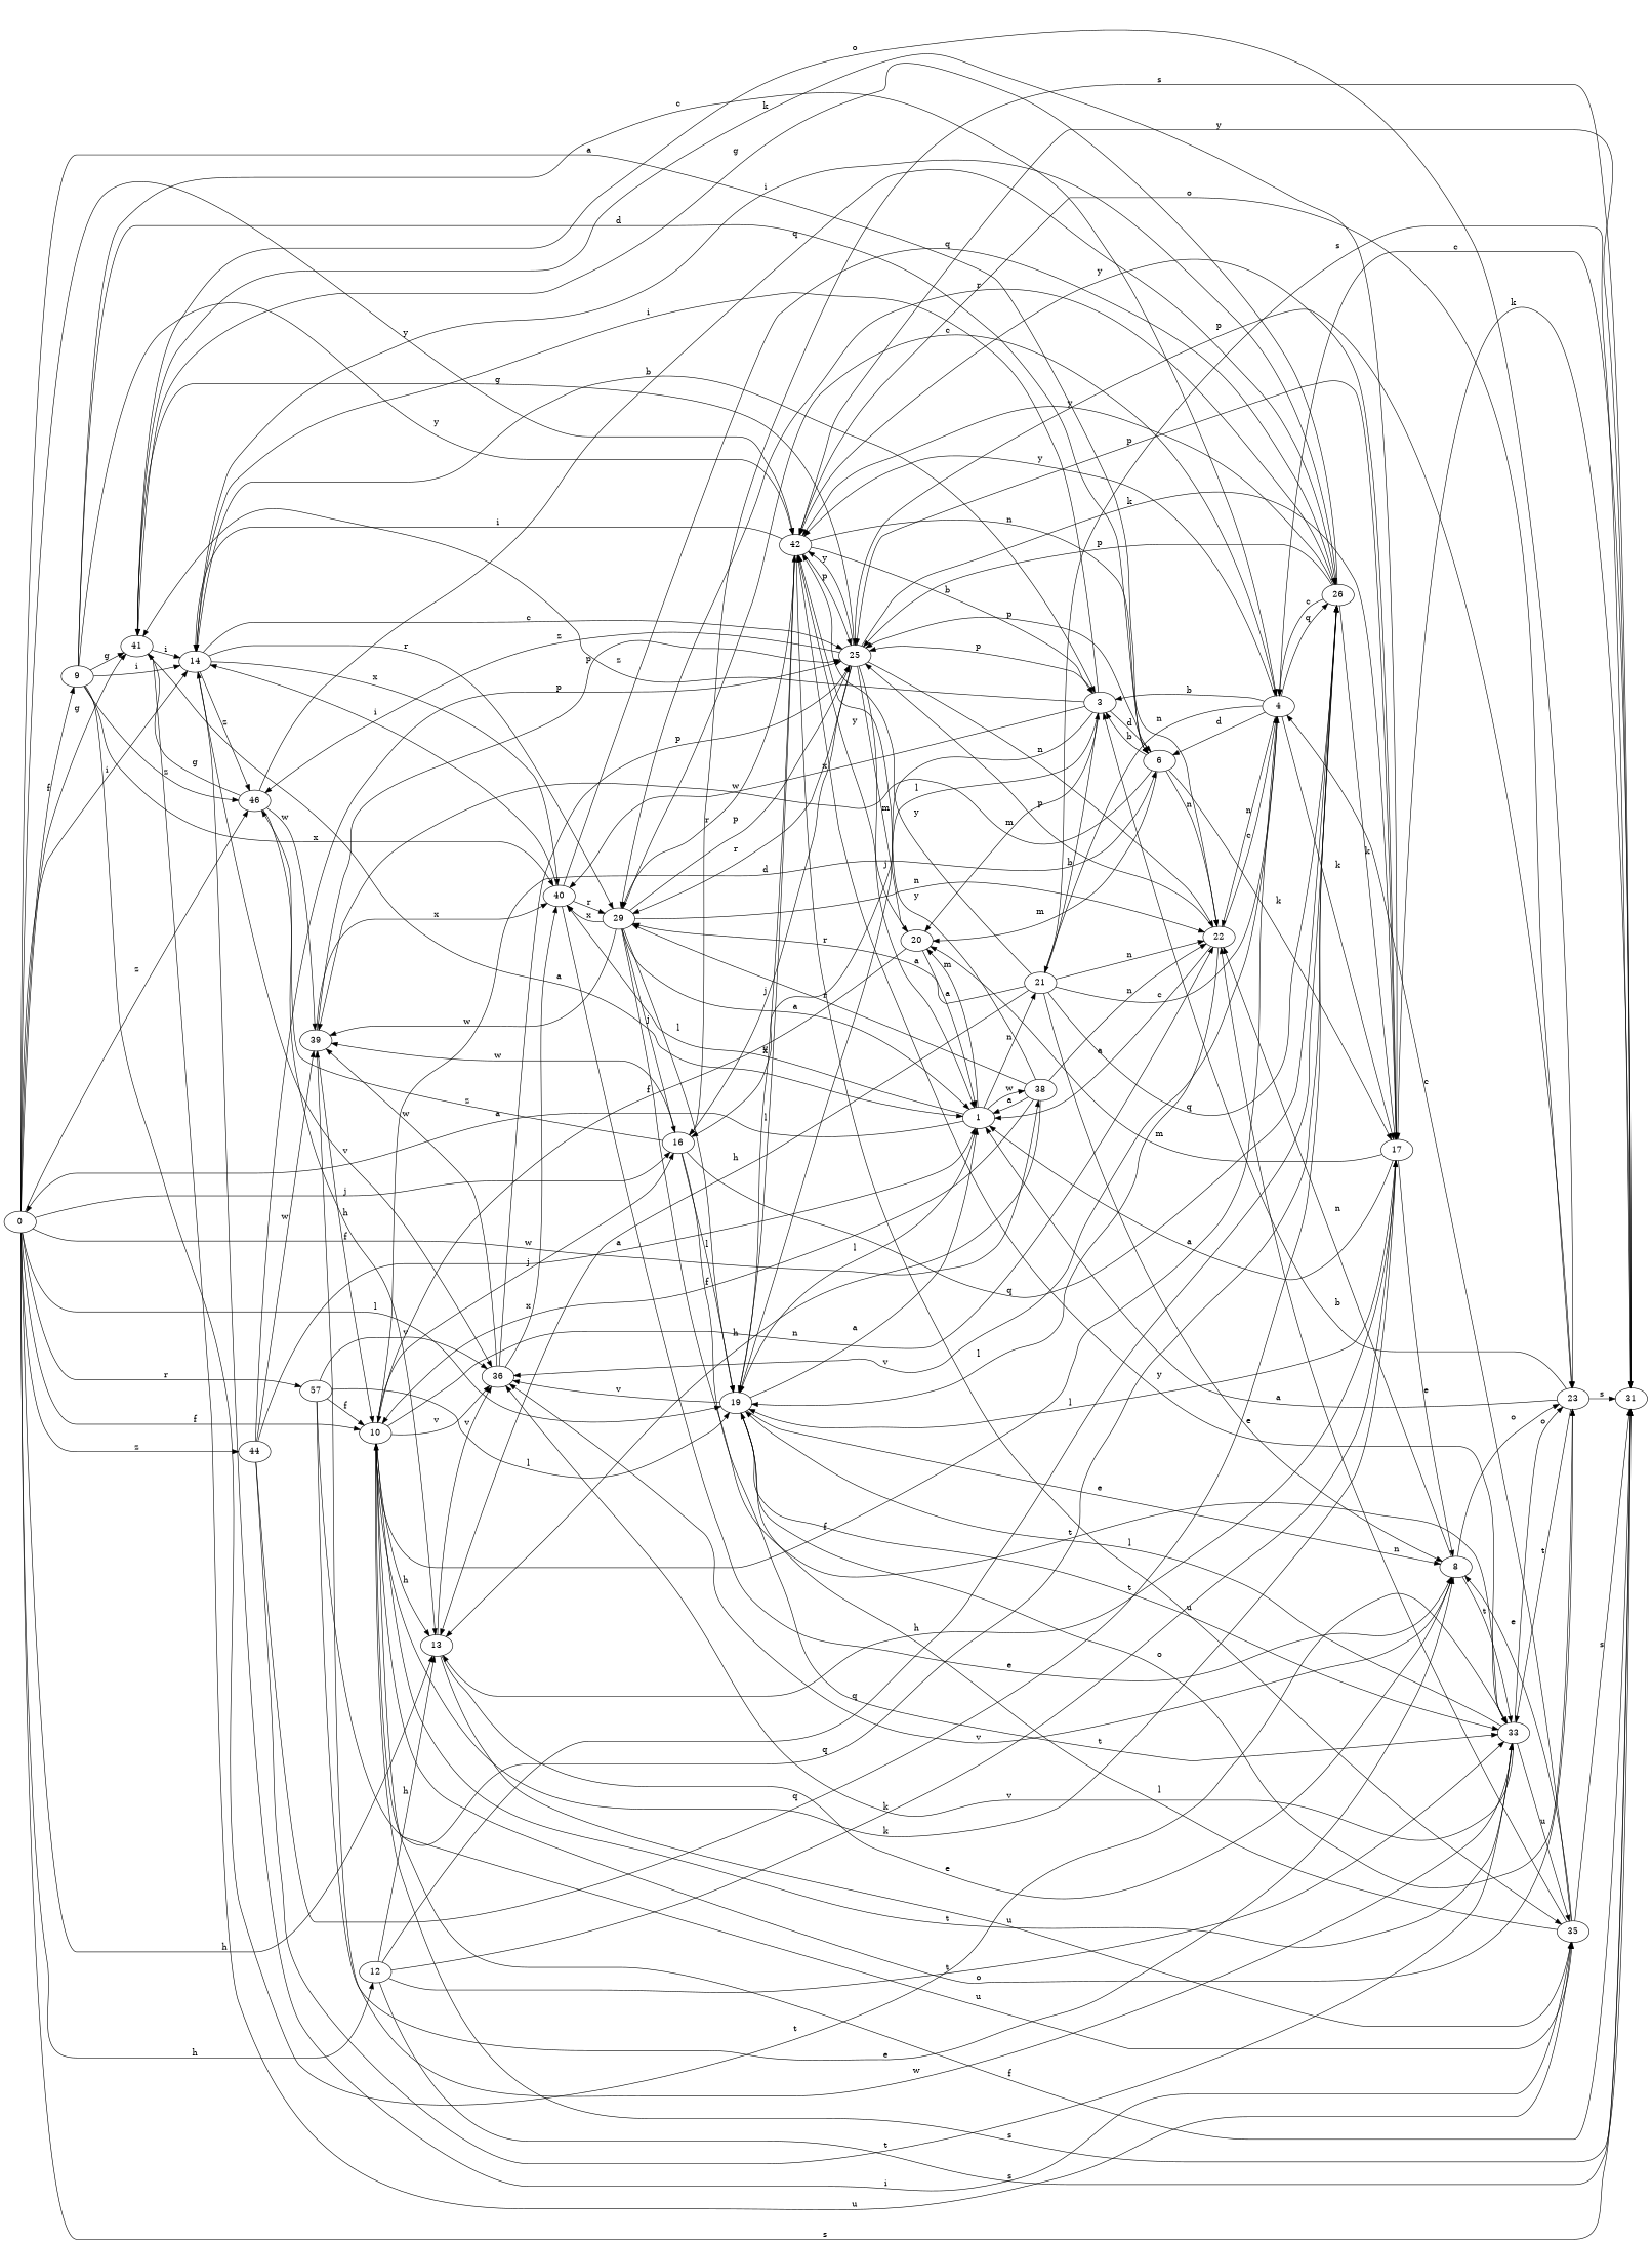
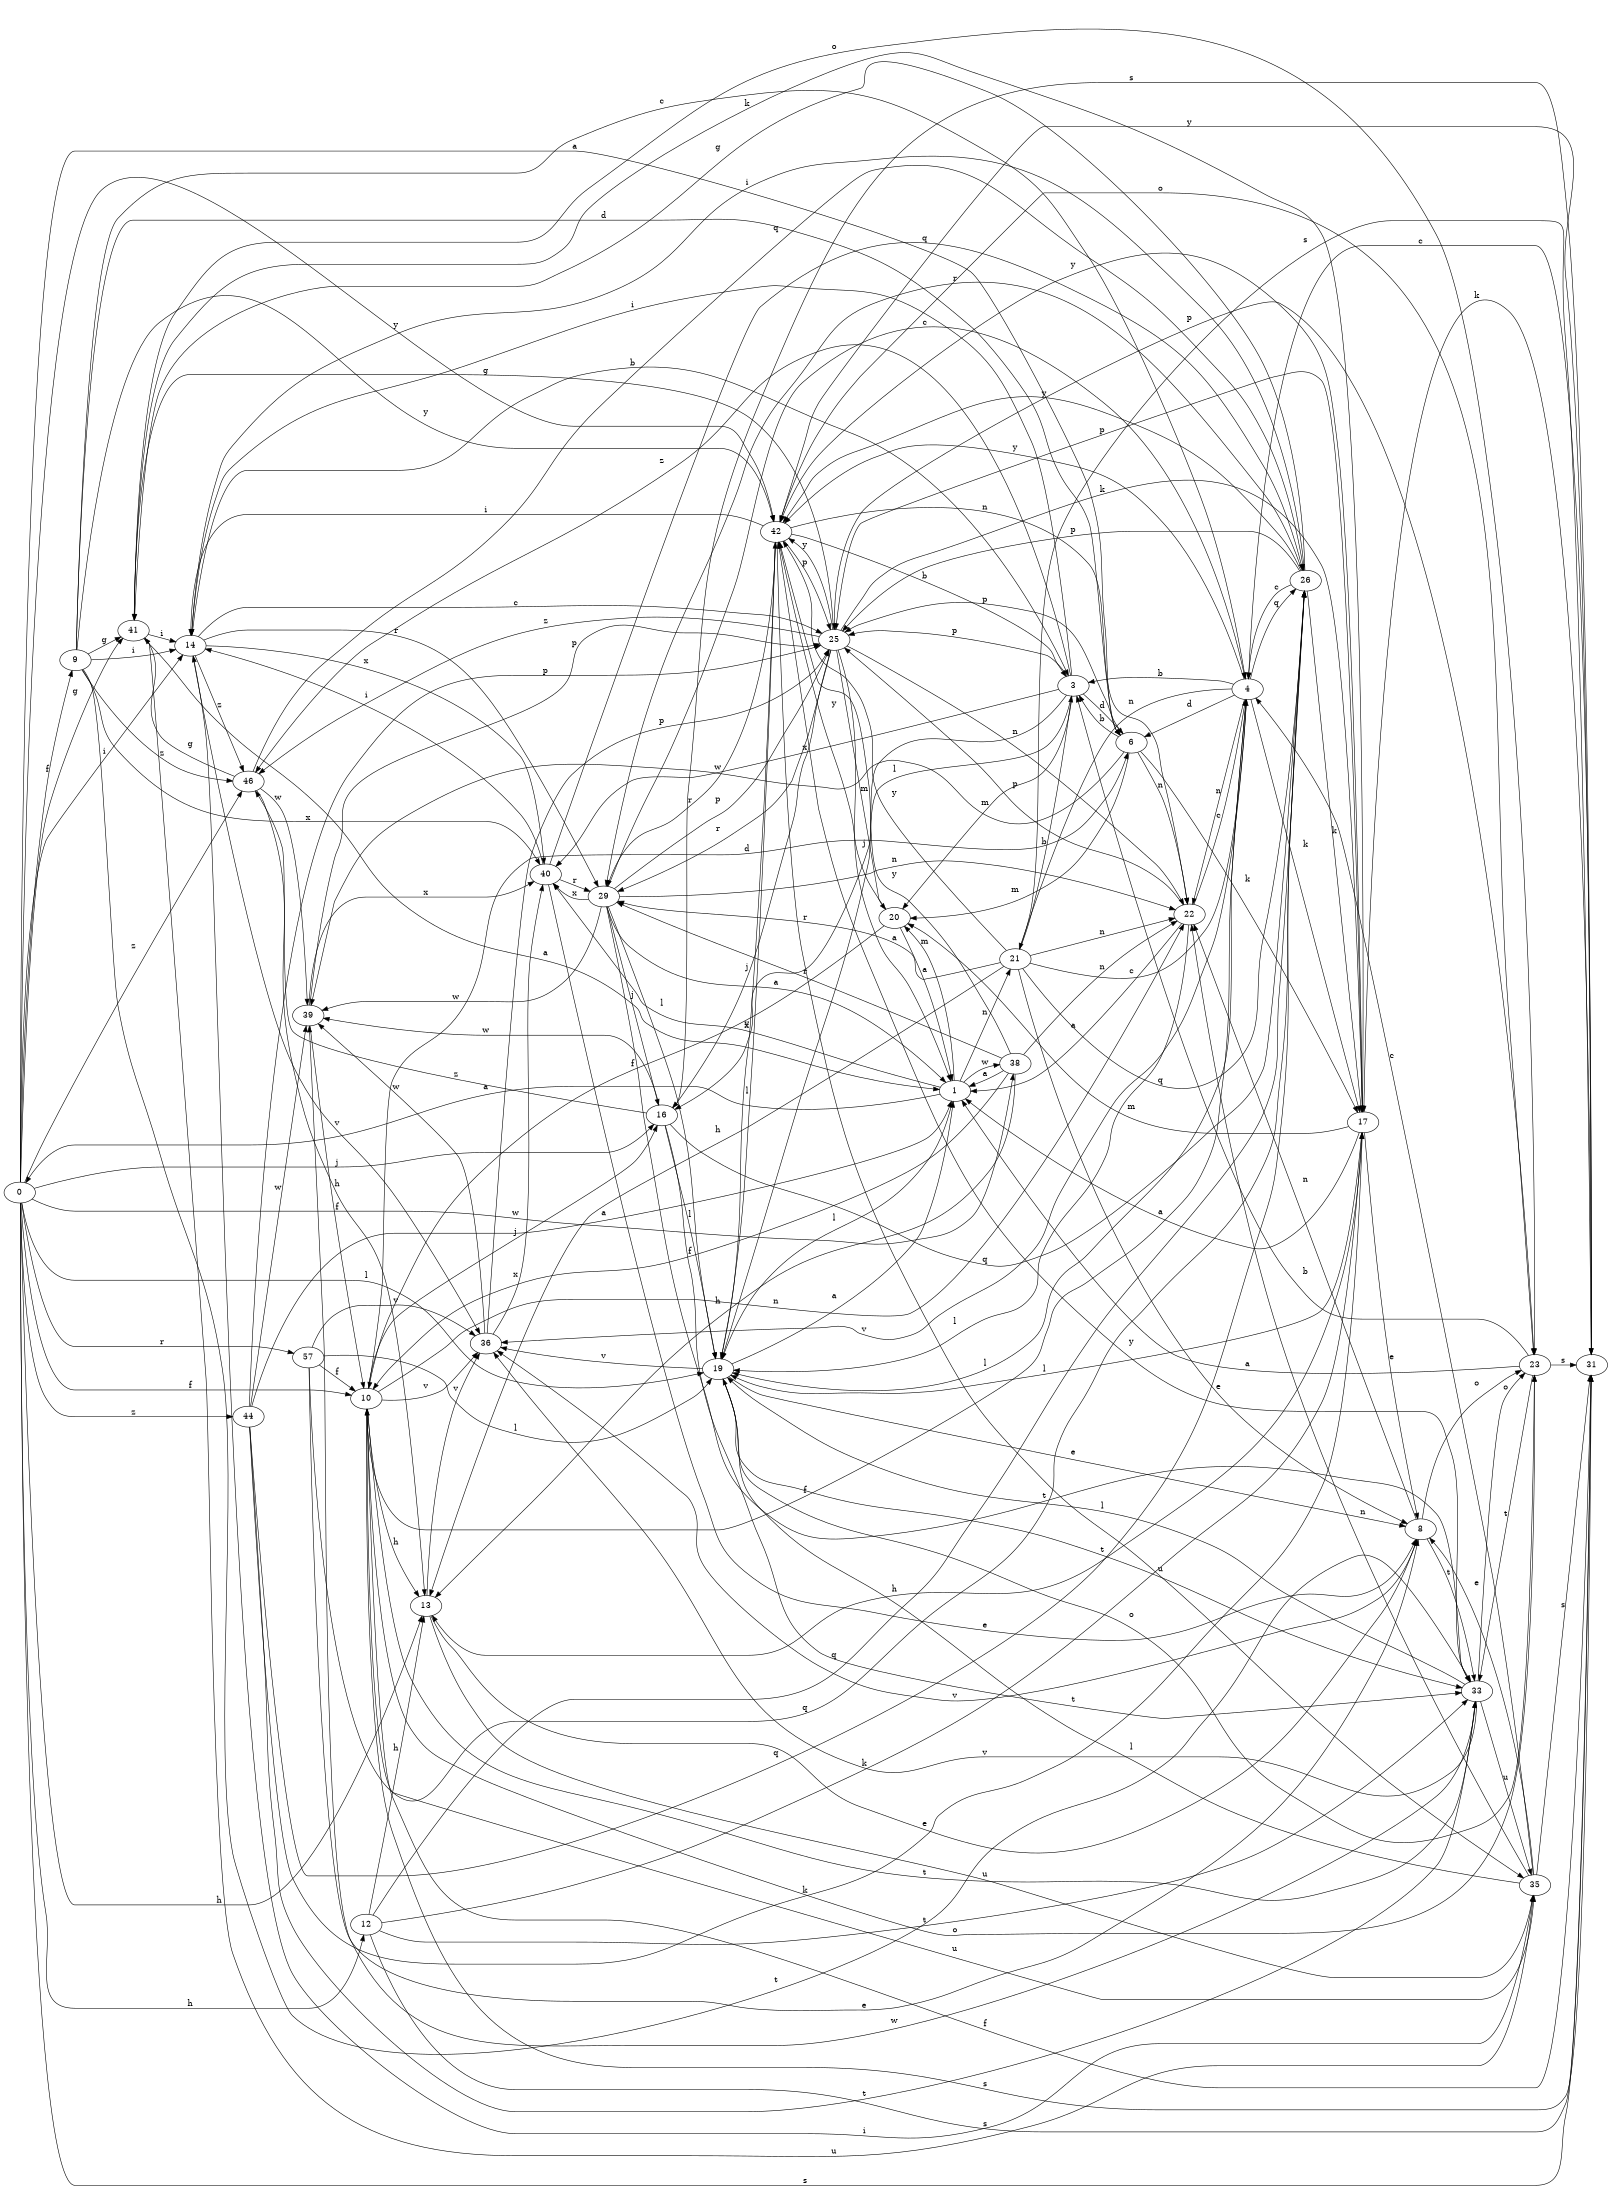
  strict digraph {
    rankdir=LR
    0
    9
    10
    n4 [label=41]
    12
    13
    14
    16
    19
    n10 [label=57]
    31
    38
    42
    44
    46
    6
    40
    4
    33
    22
    36
    23
    35
    1
    17
    26
    8
    3
    25
    29
    39
    20
    21
    0 -> 9 [label=f]
    0 -> 10 [label=f]
    0 -> n4 [label=g]
    0 -> 12 [label=h]
    0 -> 13 [label=h]
    0 -> 14 [label=i]
    0 -> 16 [label=j]
    0 -> 19 [label=l]
    0 -> n10 [label=r]
    0 -> 31 [label=s]
    0 -> 38 [label=w]
    0 -> 42 [label=y]
    0 -> 44 [label=z]
    0 -> 46 [label=z]
    0 -> 6 [label=a]
    9 -> n4 [label=g]
    9 -> 14 [label=i]
    9 -> 42 [label=y]
    9 -> 46 [label=z]
    9 -> 6 [label=d]
    9 -> 40 [label=x]
    9 -> 4 [label=c]
    9 -> 33 [label=t]
    10 -> 13 [label=h]
    10 -> 16 [label=j]
    10 -> 31 [label=s]
    10 -> 6 [label=d]
    10 -> 33 [label=t]
    10 -> 22 [label=n]
    10 -> 36 [label=v]
    10 -> 23 [label=o]
    10 -> 35 [label=u]
    n4 -> 14 [label=i]
    n4 -> 23 [label=o]
    n4 -> 35 [label=u]
    n4 -> 1 [label=a]
    n4 -> 17 [label=k]
    12 -> 13 [label=h]
    12 -> 31 [label=s]
    12 -> 33 [label=t]
    12 -> 17 [label=k]
    12 -> 26 [label=q]
    13 -> 36 [label=v]
    13 -> 35 [label=u]
    13 -> 8 [label=e]
    14 -> 46 [label=z]
    14 -> 40 [label=x]
    14 -> 36 [label=v]
    14 -> 3 [label=b]
    14 -> 25 [label=c]
    14 -> 29 [label=r]
    16 -> 19 [label=l]
    16 -> 31 [label=s]
    16 -> 46 [label=z]
    16 -> 33 [label=t]
    16 -> 26 [label=q]
    16 -> 39 [label=w]
    19 -> 42 [label=y]
    19 -> 33 [label=t]
    19 -> 36 [label=v]
    19 -> 23 [label=o]
    19 -> 1 [label=a]
    19 -> 8 [label=e]
    n10 -> 10 [label=f]
    n10 -> 19 [label=l]
    n10 -> 36 [label=v]
    n10 -> 26 [label=q]
    n10 -> 8 [label=e]
    31 -> 10 [label=f]
    31 -> 42 [label=y]
    31 -> 4 [label=c]
    31 -> 17 [label=k]
    38 -> 10 [label=f]
    38 -> 13 [label=h]
    38 -> 42 [label=y]
    38 -> 22 [label=n]
    38 -> 1 [label=a]
    38 -> 29 [label=r]
    42 -> 14 [label=i]
    42 -> 19 [label=l]
    42 -> 22 [label=n]
    42 -> 23 [label=o]
    42 -> 35 [label=u]
    42 -> 3 [label=b]
    42 -> 25 [label=p]
    42 -> 29 [label=r]
    44 -> 33 [label=t]
    44 -> 1 [label=a]
-   10 -> 17 [label=k]
+   44 -> 17 [label=k]
    44 -> 26 [label=q]
    44 -> 25 [label=p]
    44 -> 39 [label=w]
    46 -> n4 [label=g]
    46 -> 13 [label=h]
    46 -> 26 [label=q]
    46 -> 39 [label=w]
    6 -> 22 [label=n]
    6 -> 17 [label=k]
    6 -> 3 [label=b]
    6 -> 25 [label=p]
    6 -> 39 [label=w]
    6 -> 20 [label=m]
    40 -> 14 [label=i]
    40 -> 26 [label=q]
    40 -> 8 [label=e]
    40 -> 29 [label=r]
    4 -> 10 [label=f]
+   4 -> 19 [label=l]
    4 -> 42 [label=y]
    4 -> 6 [label=d]
    4 -> 22 [label=n]
    4 -> 36 [label=v]
    4 -> 17 [label=k]
    4 -> 26 [label=q]
    4 -> 3 [label=b]
    4 -> 21 [label=n]
    33 -> 19 [label=l]
    33 -> 42 [label=y]
    33 -> 36 [label=v]
    33 -> 23 [label=o]
    33 -> 35 [label=u]
    33 -> 39 [label=w]
    22 -> 19 [label=l]
    22 -> 4 [label=c]
    22 -> 1 [label=a]
    22 -> 25 [label=p]
    36 -> 40 [label=x]
    36 -> 25 [label=p]
    36 -> 39 [label=w]
    23 -> 31 [label=s]
    23 -> 33 [label=t]
    23 -> 1 [label=a]
    23 -> 3 [label=b]
    23 -> 25 [label=p]
    35 -> 14 [label=i]
    35 -> 19 [label=l]
    35 -> 31 [label=s]
    35 -> 4 [label=c]
    35 -> 22 [label=n]
    35 -> 8 [label=e]
    1 -> 0 [label=a]
    1 -> 19 [label=l]
    1 -> 38 [label=w]
    1 -> 40 [label=x]
    1 -> 20 [label=m]
    1 -> 21 [label=n]
    17 -> 13 [label=h]
    17 -> 19 [label=l]
    17 -> 42 [label=y]
    17 -> 1 [label=a]
    17 -> 8 [label=e]
    17 -> 25 [label=p]
    17 -> 20 [label=m]
    26 -> n4 [label=g]
    26 -> 14 [label=i]
    26 -> 42 [label=y]
    26 -> 4 [label=c]
    26 -> 17 [label=k]
    26 -> 25 [label=p]
    26 -> 29 [label=r]
    8 -> 33 [label=t]
    8 -> 22 [label=n]
    8 -> 36 [label=v]
    8 -> 23 [label=o]
    3 -> 14 [label=i]
    3 -> 16 [label=j]
    3 -> 19 [label=l]
-   3 -> n4 [label=z]
+   3 -> 46 [label=z]
    3 -> 6 [label=d]
    3 -> 40 [label=x]
    3 -> 25 [label=p]
    3 -> 20 [label=m]
    25 -> n4 [label=g]
    25 -> 16 [label=j]
    25 -> 42 [label=y]
    25 -> 46 [label=z]
    25 -> 22 [label=n]
    25 -> 1 [label=a]
    25 -> 17 [label=k]
    25 -> 29 [label=r]
    25 -> 20 [label=m]
    29 -> 16 [label=j]
    29 -> 19 [label=l]
    29 -> 40 [label=x]
    29 -> 4 [label=c]
    29 -> 33 [label=t]
    29 -> 22 [label=n]
    29 -> 1 [label=a]
    29 -> 25 [label=p]
    29 -> 39 [label=w]
    39 -> 10 [label=f]
    39 -> 40 [label=x]
    39 -> 25 [label=p]
    20 -> 10 [label=f]
    20 -> 42 [label=y]
    20 -> 1 [label=a]
    21 -> 13 [label=h]
    21 -> 31 [label=s]
    21 -> 42 [label=y]
    21 -> 4 [label=c]
    21 -> 22 [label=n]
    21 -> 26 [label=q]
    21 -> 8 [label=e]
    21 -> 3 [label=b]
    21 -> 29 [label=r]
  }
